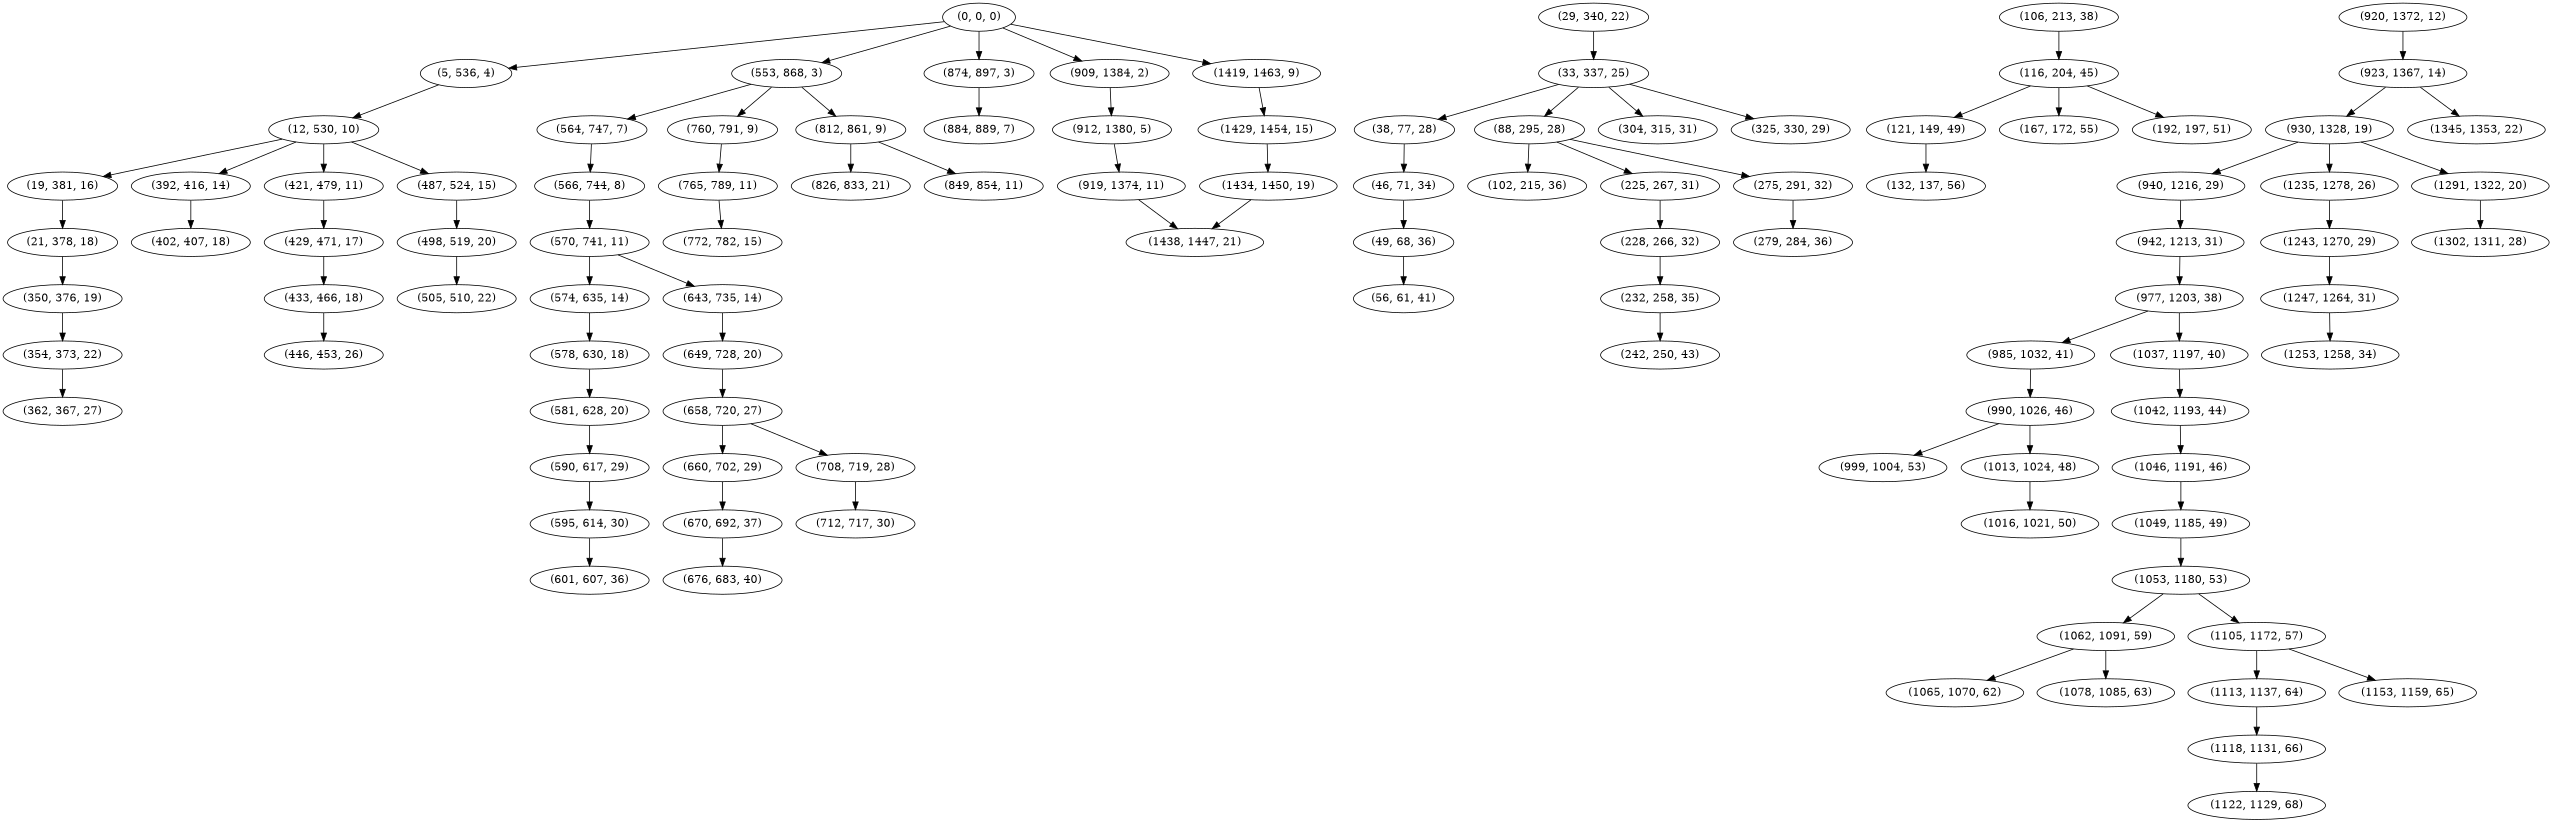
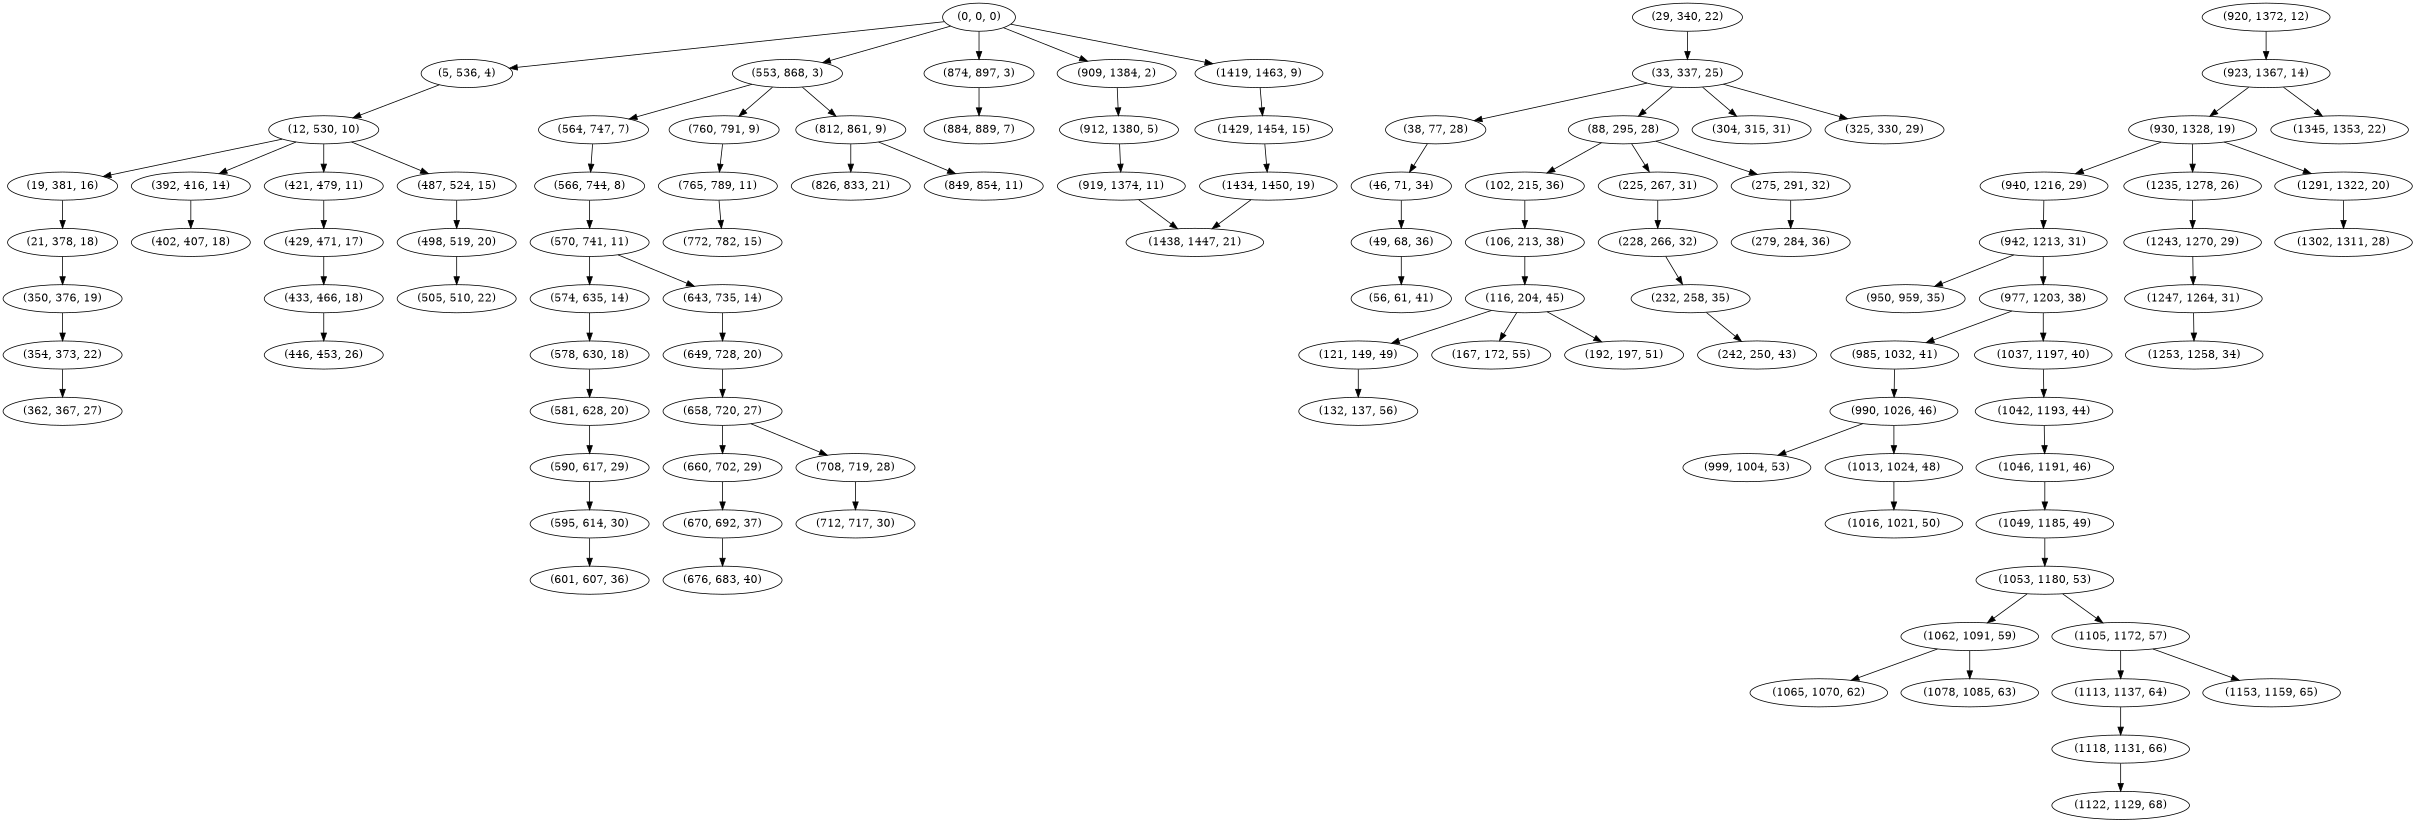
  digraph {
    "(0, 0, 0)"
    "(5, 536, 4)"
    "(553, 868, 3)"
    "(874, 897, 3)"
    "(909, 1384, 2)"
    "(1419, 1463, 9)"
    "(12, 530, 10)"
    "(564, 747, 7)"
    "(760, 791, 9)"
    "(812, 861, 9)"
    "(884, 889, 7)"
    "(912, 1380, 5)"
    "(1429, 1454, 15)"
    "(19, 381, 16)"
    "(392, 416, 14)"
    "(421, 479, 11)"
    "(487, 524, 15)"
    "(21, 378, 18)"
    "(402, 407, 18)"
    "(429, 471, 17)"
    "(498, 519, 20)"
    "(350, 376, 19)"
    "(354, 373, 22)"
    "(29, 340, 22)"
    "(33, 337, 25)"
    "(38, 77, 28)"
    "(88, 295, 28)"
    "(304, 315, 31)"
    "(325, 330, 29)"
    "(46, 71, 34)"
    "(102, 215, 36)"
    "(225, 267, 31)"
    "(275, 291, 32)"
    "(49, 68, 36)"
    "(56, 61, 41)"
    "(106, 213, 38)"
    "(228, 266, 32)"
    "(279, 284, 36)"
    "(116, 204, 45)"
    "(121, 149, 49)"
    "(167, 172, 55)"
    "(192, 197, 51)"
    "(132, 137, 56)"
    "(232, 258, 35)"
    "(242, 250, 43)"
    "(362, 367, 27)"
    "(433, 466, 18)"
    "(446, 453, 26)"
    "(505, 510, 22)"
    "(566, 744, 8)"
    "(765, 789, 11)"
    "(826, 833, 21)"
    "(849, 854, 11)"
    "(570, 741, 11)"
    "(574, 635, 14)"
    "(643, 735, 14)"
    "(578, 630, 18)"
    "(649, 728, 20)"
    "(581, 628, 20)"
    "(590, 617, 29)"
    "(595, 614, 30)"
    "(601, 607, 36)"
    "(658, 720, 27)"
    "(660, 702, 29)"
    "(708, 719, 28)"
    "(670, 692, 37)"
    "(712, 717, 30)"
    "(676, 683, 40)"
    "(772, 782, 15)"
    "(919, 1374, 11)"
    "(1438, 1447, 21)"
    "(920, 1372, 12)"
    "(923, 1367, 14)"
    "(930, 1328, 19)"
    "(1345, 1353, 22)"
    "(940, 1216, 29)"
    "(1235, 1278, 26)"
    "(1291, 1322, 20)"
    "(942, 1213, 31)"
    "(1243, 1270, 29)"
    "(1302, 1311, 28)"
+   "(950, 959, 35)"
    "(977, 1203, 38)"
    "(985, 1032, 41)"
    "(1037, 1197, 40)"
    "(990, 1026, 46)"
    "(1042, 1193, 44)"
    "(999, 1004, 53)"
    "(1013, 1024, 48)"
    "(1016, 1021, 50)"
    "(1046, 1191, 46)"
    "(1049, 1185, 49)"
    "(1053, 1180, 53)"
    "(1062, 1091, 59)"
    "(1105, 1172, 57)"
    "(1065, 1070, 62)"
    "(1078, 1085, 63)"
    "(1113, 1137, 64)"
    "(1153, 1159, 65)"
    "(1118, 1131, 66)"
    "(1122, 1129, 68)"
    "(1247, 1264, 31)"
    "(1253, 1258, 34)"
    "(1434, 1450, 19)"
    "(0, 0, 0)" -> "(5, 536, 4)"
    "(0, 0, 0)" -> "(553, 868, 3)"
    "(0, 0, 0)" -> "(874, 897, 3)"
    "(0, 0, 0)" -> "(909, 1384, 2)"
    "(0, 0, 0)" -> "(1419, 1463, 9)"
    "(5, 536, 4)" -> "(12, 530, 10)"
    "(553, 868, 3)" -> "(564, 747, 7)"
    "(553, 868, 3)" -> "(760, 791, 9)"
    "(553, 868, 3)" -> "(812, 861, 9)"
    "(874, 897, 3)" -> "(884, 889, 7)"
    "(909, 1384, 2)" -> "(912, 1380, 5)"
    "(1419, 1463, 9)" -> "(1429, 1454, 15)"
    "(12, 530, 10)" -> "(19, 381, 16)"
    "(12, 530, 10)" -> "(392, 416, 14)"
    "(12, 530, 10)" -> "(421, 479, 11)"
    "(12, 530, 10)" -> "(487, 524, 15)"
    "(564, 747, 7)" -> "(566, 744, 8)"
    "(760, 791, 9)" -> "(765, 789, 11)"
    "(812, 861, 9)" -> "(826, 833, 21)"
    "(812, 861, 9)" -> "(849, 854, 11)"
    "(912, 1380, 5)" -> "(919, 1374, 11)"
    "(1429, 1454, 15)" -> "(1434, 1450, 19)"
    "(19, 381, 16)" -> "(21, 378, 18)"
    "(392, 416, 14)" -> "(402, 407, 18)"
    "(421, 479, 11)" -> "(429, 471, 17)"
    "(487, 524, 15)" -> "(498, 519, 20)"
    "(21, 378, 18)" -> "(350, 376, 19)"
    "(429, 471, 17)" -> "(433, 466, 18)"
    "(498, 519, 20)" -> "(505, 510, 22)"
    "(350, 376, 19)" -> "(354, 373, 22)"
    "(354, 373, 22)" -> "(362, 367, 27)"
    "(29, 340, 22)" -> "(33, 337, 25)"
    "(33, 337, 25)" -> "(38, 77, 28)"
    "(33, 337, 25)" -> "(88, 295, 28)"
    "(33, 337, 25)" -> "(304, 315, 31)"
    "(33, 337, 25)" -> "(325, 330, 29)"
    "(38, 77, 28)" -> "(46, 71, 34)"
    "(88, 295, 28)" -> "(102, 215, 36)"
    "(88, 295, 28)" -> "(225, 267, 31)"
    "(88, 295, 28)" -> "(275, 291, 32)"
    "(46, 71, 34)" -> "(49, 68, 36)"
+   "(102, 215, 36)" -> "(106, 213, 38)"
    "(225, 267, 31)" -> "(228, 266, 32)"
    "(275, 291, 32)" -> "(279, 284, 36)"
    "(49, 68, 36)" -> "(56, 61, 41)"
    "(106, 213, 38)" -> "(116, 204, 45)"
    "(228, 266, 32)" -> "(232, 258, 35)"
    "(116, 204, 45)" -> "(121, 149, 49)"
    "(116, 204, 45)" -> "(167, 172, 55)"
    "(116, 204, 45)" -> "(192, 197, 51)"
    "(121, 149, 49)" -> "(132, 137, 56)"
    "(232, 258, 35)" -> "(242, 250, 43)"
    "(433, 466, 18)" -> "(446, 453, 26)"
    "(566, 744, 8)" -> "(570, 741, 11)"
    "(765, 789, 11)" -> "(772, 782, 15)"
    "(570, 741, 11)" -> "(574, 635, 14)"
    "(570, 741, 11)" -> "(643, 735, 14)"
    "(574, 635, 14)" -> "(578, 630, 18)"
    "(643, 735, 14)" -> "(649, 728, 20)"
    "(578, 630, 18)" -> "(581, 628, 20)"
    "(649, 728, 20)" -> "(658, 720, 27)"
    "(581, 628, 20)" -> "(590, 617, 29)"
    "(590, 617, 29)" -> "(595, 614, 30)"
    "(595, 614, 30)" -> "(601, 607, 36)"
    "(658, 720, 27)" -> "(660, 702, 29)"
    "(658, 720, 27)" -> "(708, 719, 28)"
    "(660, 702, 29)" -> "(670, 692, 37)"
    "(708, 719, 28)" -> "(712, 717, 30)"
    "(670, 692, 37)" -> "(676, 683, 40)"
    "(919, 1374, 11)" -> "(1438, 1447, 21)"
    "(920, 1372, 12)" -> "(923, 1367, 14)"
    "(923, 1367, 14)" -> "(930, 1328, 19)"
    "(923, 1367, 14)" -> "(1345, 1353, 22)"
    "(930, 1328, 19)" -> "(940, 1216, 29)"
    "(930, 1328, 19)" -> "(1235, 1278, 26)"
    "(930, 1328, 19)" -> "(1291, 1322, 20)"
    "(940, 1216, 29)" -> "(942, 1213, 31)"
    "(1235, 1278, 26)" -> "(1243, 1270, 29)"
    "(1291, 1322, 20)" -> "(1302, 1311, 28)"
+   "(942, 1213, 31)" -> "(950, 959, 35)"
    "(942, 1213, 31)" -> "(977, 1203, 38)"
    "(1243, 1270, 29)" -> "(1247, 1264, 31)"
    "(977, 1203, 38)" -> "(985, 1032, 41)"
    "(977, 1203, 38)" -> "(1037, 1197, 40)"
    "(985, 1032, 41)" -> "(990, 1026, 46)"
    "(1037, 1197, 40)" -> "(1042, 1193, 44)"
    "(990, 1026, 46)" -> "(999, 1004, 53)"
    "(990, 1026, 46)" -> "(1013, 1024, 48)"
    "(1042, 1193, 44)" -> "(1046, 1191, 46)"
    "(1013, 1024, 48)" -> "(1016, 1021, 50)"
    "(1046, 1191, 46)" -> "(1049, 1185, 49)"
    "(1049, 1185, 49)" -> "(1053, 1180, 53)"
    "(1053, 1180, 53)" -> "(1062, 1091, 59)"
    "(1053, 1180, 53)" -> "(1105, 1172, 57)"
    "(1062, 1091, 59)" -> "(1065, 1070, 62)"
    "(1062, 1091, 59)" -> "(1078, 1085, 63)"
    "(1105, 1172, 57)" -> "(1113, 1137, 64)"
    "(1105, 1172, 57)" -> "(1153, 1159, 65)"
    "(1113, 1137, 64)" -> "(1118, 1131, 66)"
    "(1118, 1131, 66)" -> "(1122, 1129, 68)"
    "(1247, 1264, 31)" -> "(1253, 1258, 34)"
    "(1434, 1450, 19)" -> "(1438, 1447, 21)"
  }
